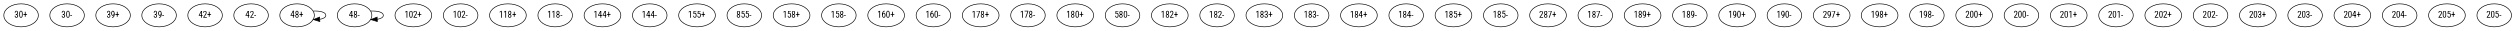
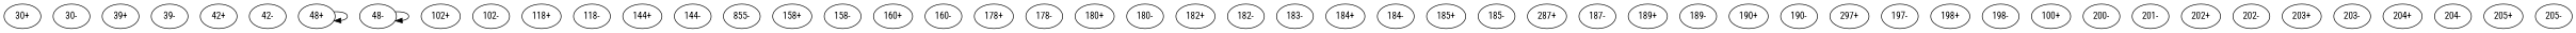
  digraph {
    fontname="Roboto Condensed"
    k=41
    node [C=619 fontname="Roboto Condensed" l=96]
    edge [d=-39 fontname="Roboto Condensed"]
    "30+"
    "30-"
    "39+" [C=787 l=107]
    "39-" [C=787 l=107]
    "42+" [C=1022 l=152]
    "42-" [C=1022 l=152]
    "48+" [C=55 l=41]
    "48-" [C=55 l=41]
    "102+" [C=81122 l=4885]
    "102-" [C=81122 l=4885]
    "118+" [C=42692 l=2556]
    "118-" [C=42692 l=2556]
    "144+" [C=6003 l=459]
    "144-" [C=6003 l=459]
-   "155+" [C=2275 l=269]
    n16 [C=2275 l=269 label="855-"]
    "158+" [C=1500 l=249]
    "158-" [C=1500 l=249]
    "160+" [C=119557 l=7750]
    "160-" [C=119557 l=7750]
    "178+" [C=121737 l=7356]
    "178-" [C=121737 l=7356]
    "180+" [C=25733 l=1873]
-   "180-" [C=25733 l=1873 label="580-"]
+   "180-" [C=25733 l=1873]
    "182+" [C=169002 l=10958]
    "182-" [C=169002 l=10958]
-   "183+" [C=74390 l=5103]
    "183-" [C=74390 l=5103]
    "184+" [C=30767 l=2288]
    "184-" [C=30767 l=2288]
    "185+" [C=41366 l=2537]
    "185-" [C=41366 l=2537]
    n33 [C=41930 l=2607 label="287+"]
    "187-" [C=41930 l=2607]
    "189+" [C=422205 l=25373]
    "189-" [C=422205 l=25373]
    "190+" [C=336610 l=21042]
    "190-" [C=336610 l=21042]
    n39 [C=129113 l=8561 label="297+"]
+   "197-" [C=129113 l=8561]
    "198+" [C=139763 l=8792]
    "198-" [C=139763 l=8792]
-   "200+" [C=788543 l=51051]
+   "200+" [C=788543 l=51051 label="100+"]
    "200-" [C=788543 l=51051]
-   "201+" [C=71192 l=4705]
    "201-" [C=71192 l=4705]
    "202+" [C=256220 l=16463]
    "202-" [C=256220 l=16463]
    "203+" [C=61050 l=4039]
    "203-" [C=61050 l=4039]
    "204+" [C=246316 l=14657]
    "204-" [C=246316 l=14657]
    "205+" [C=113721 l=6249]
    "205-" [C=113721 l=6249]
    "48+" -> "48+"
    "48-" -> "48-"
  }
